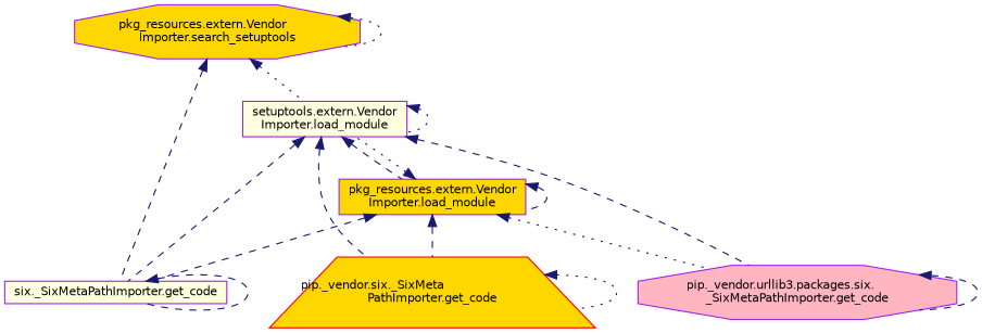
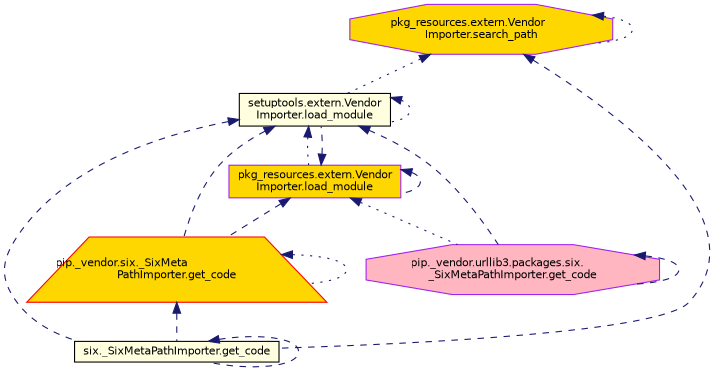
  digraph {
    rankdir=TB
    node [color=purple fillcolor=gold fontname=Helvetica fontsize=10 shape=box style=filled]
    edge [color=midnightblue dir=back fontname=Helvetica fontsize=10 labelfontname=Helvetica labelfontsize=10 style=dashed]
-   n1 [fontcolor=black height=0.2 label="pkg_resources.extern.Vendor\lImporter.search_setuptools" shape=octagon width=0.4]
-   n2 [fillcolor=lightyellow height=0.2 label="setuptools.extern.Vendor\lImporter.load_module" width=0.4]
-   n3 [fillcolor=lightyellow height=0.2 label="six._SixMetaPathImporter.get_code" width=0.4]
+   n1 [fontcolor=black height=0.2 label="pkg_resources.extern.Vendor\lImporter.search_path" shape=octagon width=0.4]
+   n2 [color=black fillcolor=lightyellow height=0.2 label="setuptools.extern.Vendor\lImporter.load_module" width=0.4]
+   n3 [color=black fillcolor=lightyellow height=0.2 label="six._SixMetaPathImporter.get_code" width=0.4]
    n4 [height=0.2 label="pkg_resources.extern.Vendor\lImporter.load_module" width=0.4]
    n5 [color=red height=0.2 label="pip._vendor.six._SixMeta\lPathImporter.get_code" shape=trapezium width=0.4]
    n6 [fillcolor=lightpink height=0.2 label="pip._vendor.urllib3.packages.six.\l_SixMetaPathImporter.get_code" shape=octagon width=0.4]
    n1 -> n1 [style=dotted]
    n1 -> n2 [style=dotted]
    n1 -> n3
    n2 -> n2 [style=dotted]
    n2 -> n3
-   n2 -> n4
+   n2 -> n4 [style=dotted]
    n2 -> n5
    n2 -> n6
    n3 -> n3
-   n4 -> n2 [style=dotted]
-   n4 -> n3
+   n4 -> n2
+   n5 -> n3
    n4 -> n4
    n4 -> n5
    n4 -> n6 [style=dotted]
    n5 -> n5 [style=dotted]
    n6 -> n6
  }
